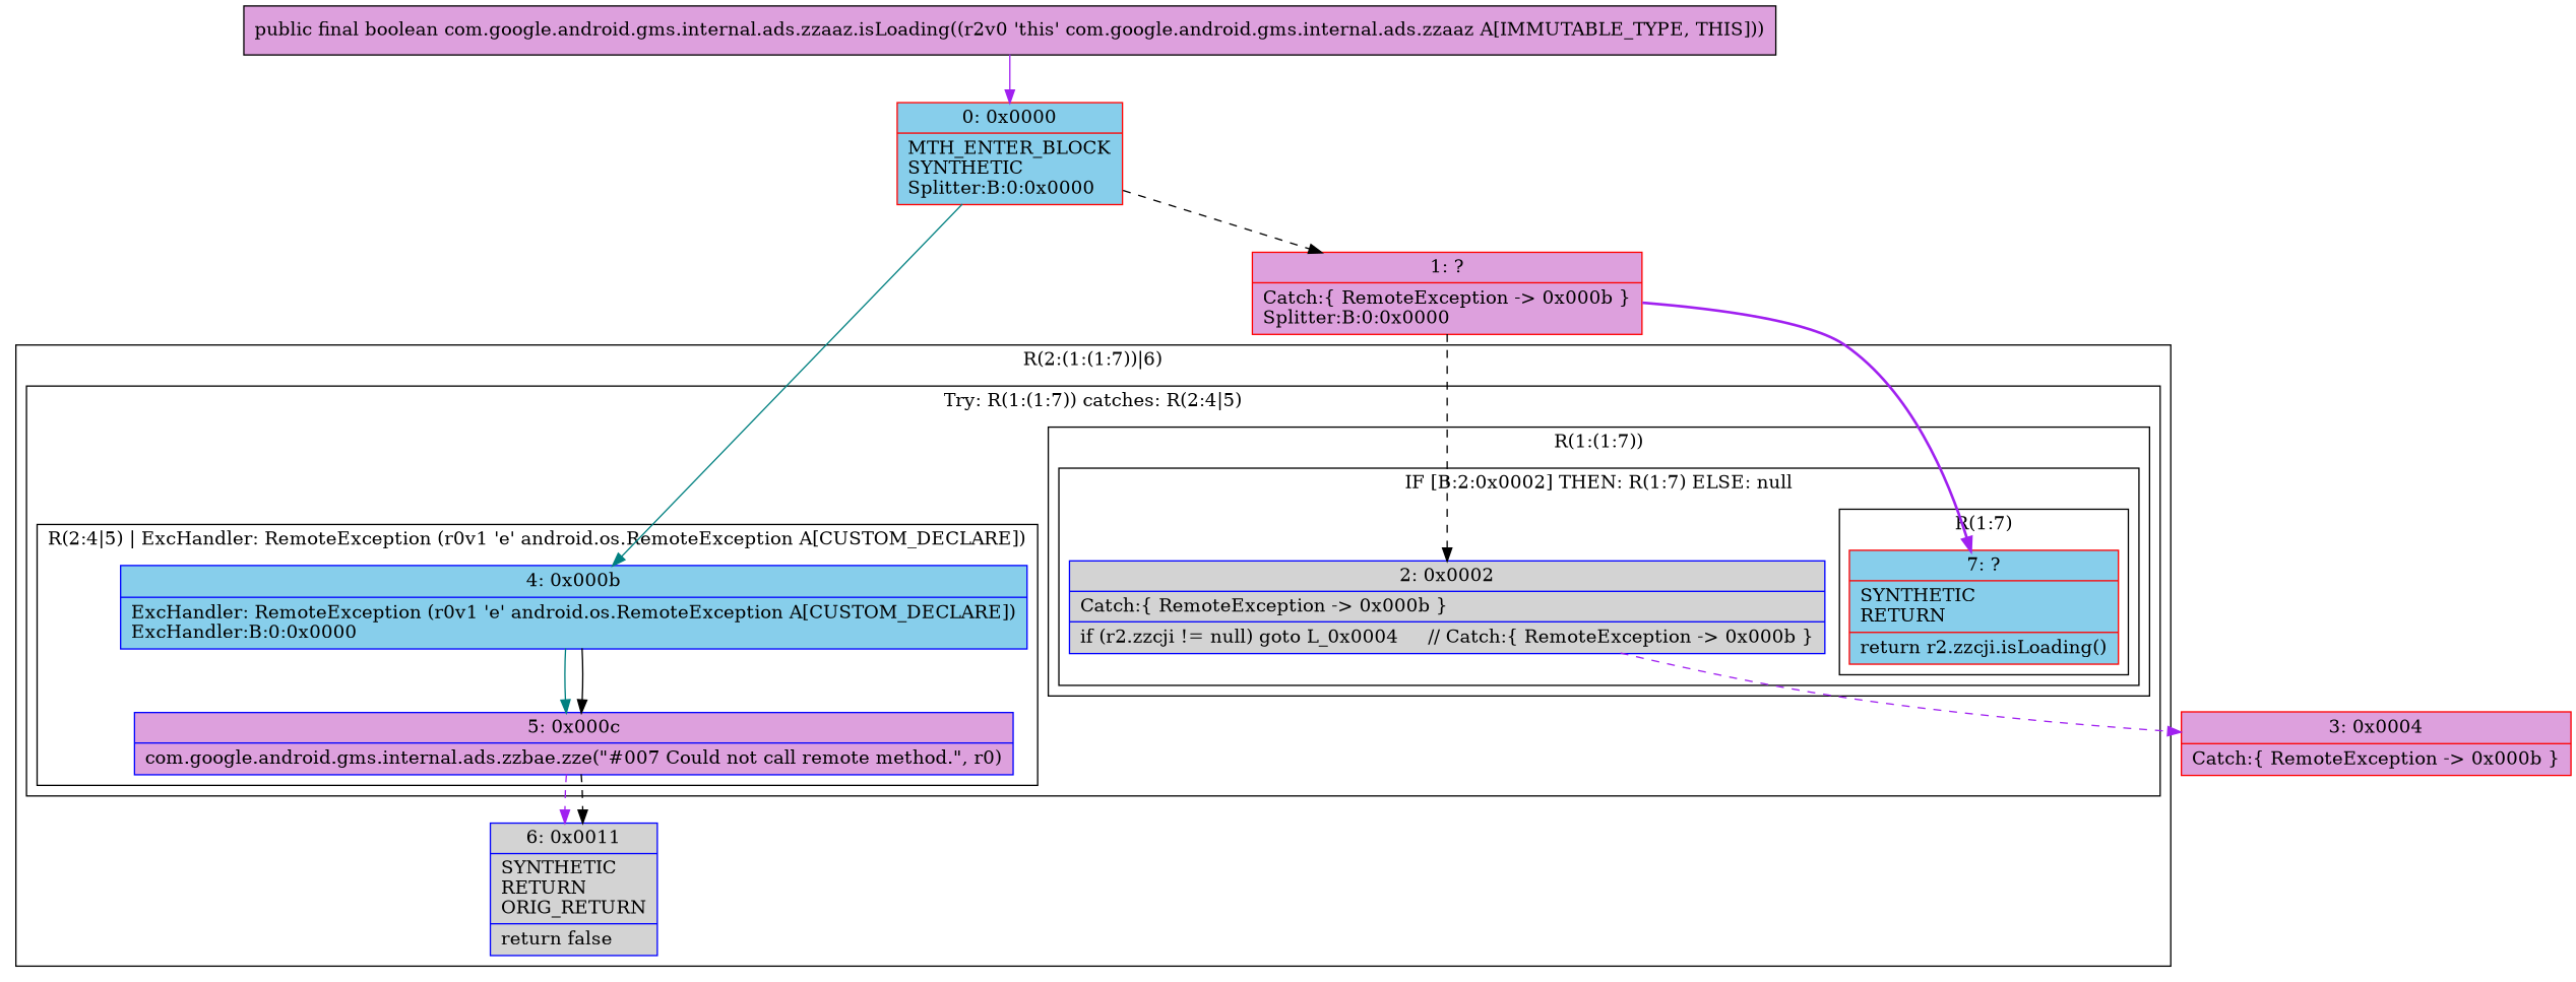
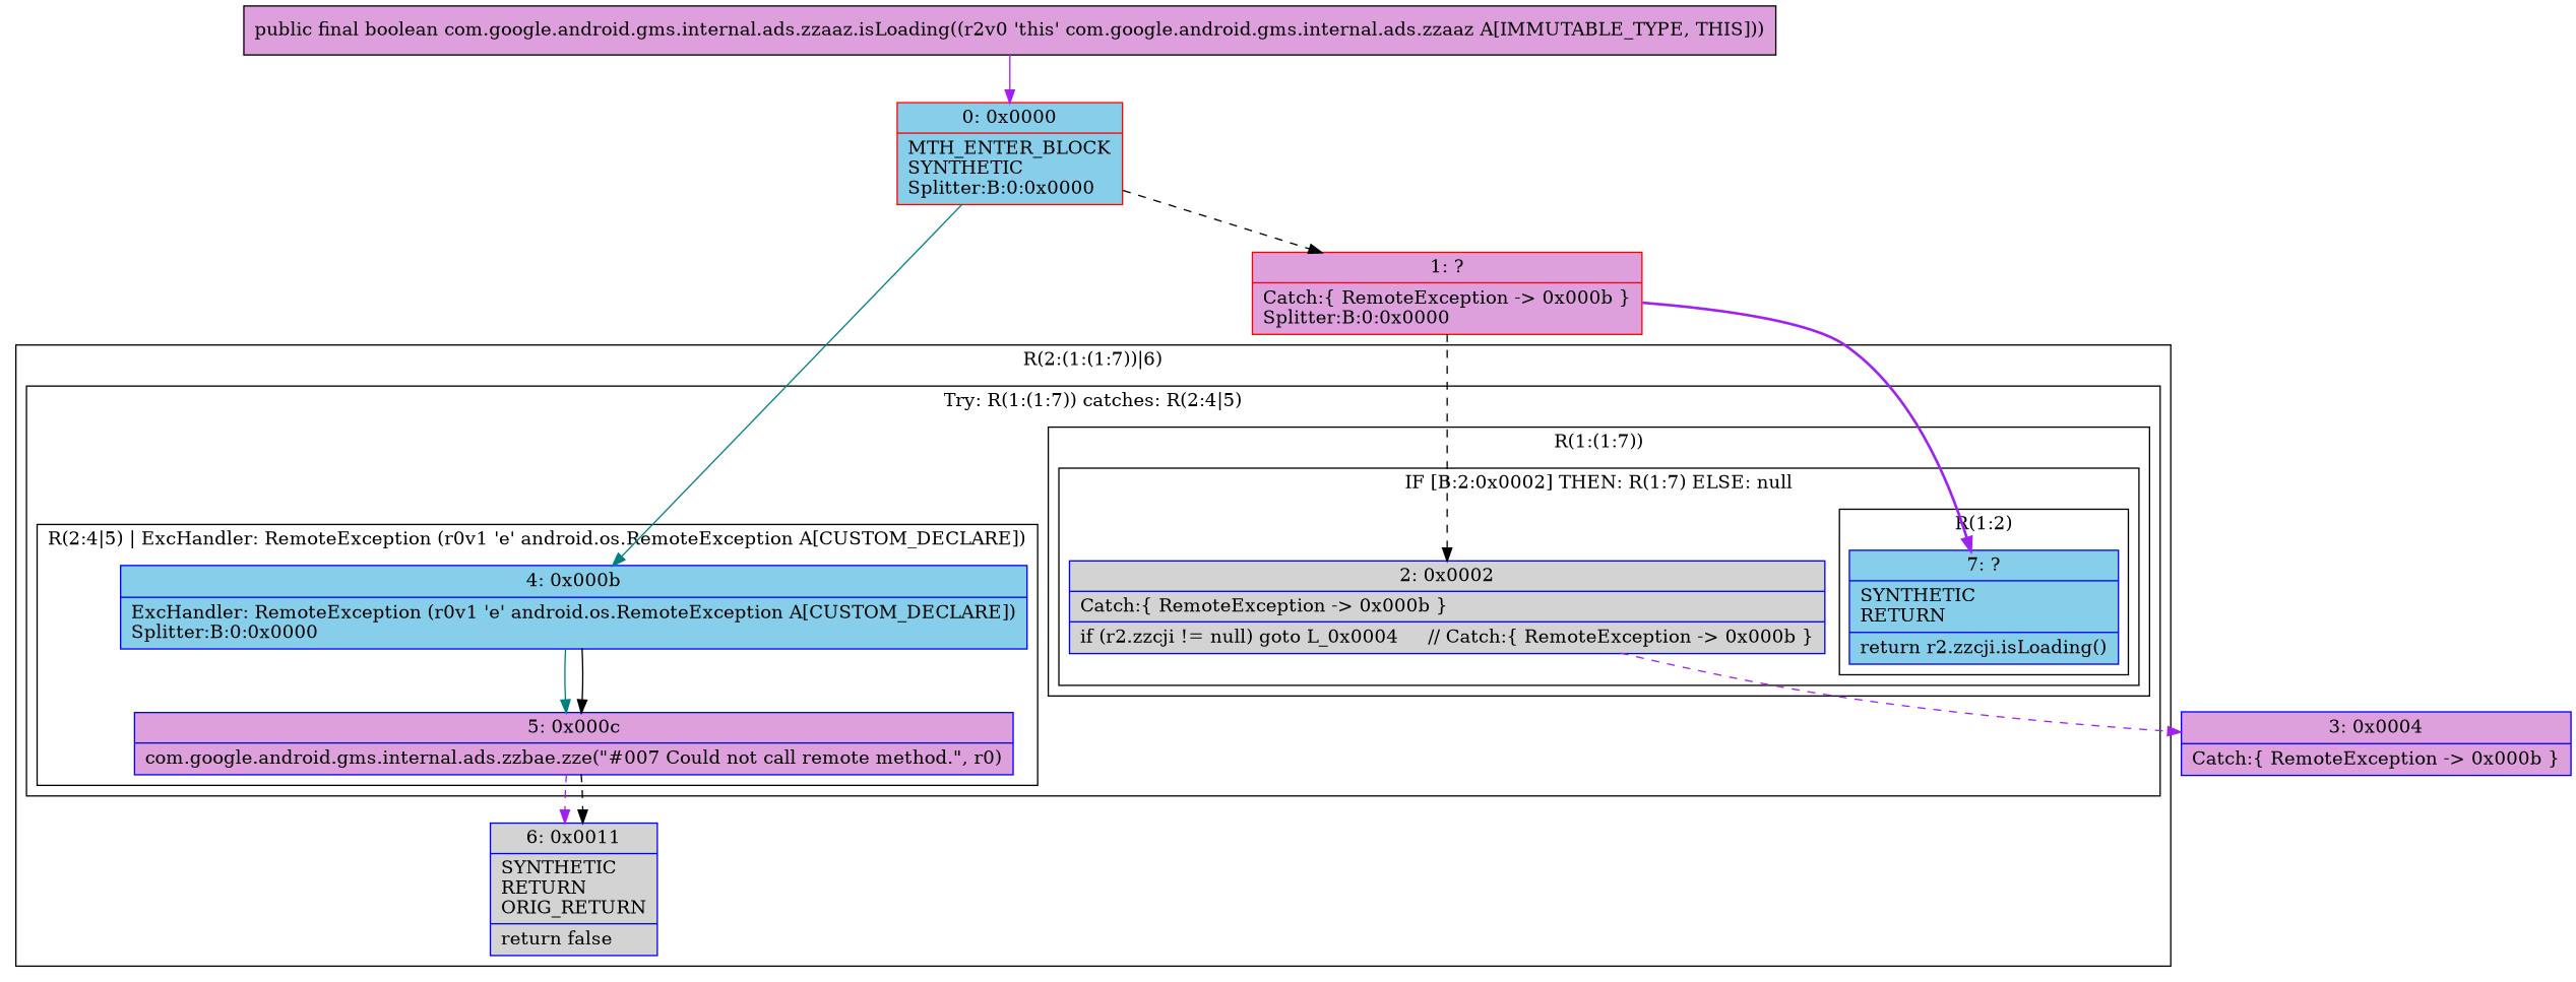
  digraph {
    node [color=blue fillcolor=plum shape=record style=filled]
    edge [color=purple style=dashed]
-   n1 [color=red fillcolor=skyblue label="{7\:\ ?|SYNTHETIC\lRETURN\l|return r2.zzcji.isLoading()\l}"]
+   n1 [fillcolor=skyblue label="{7\:\ ?|SYNTHETIC\lRETURN\l|return r2.zzcji.isLoading()\l}"]
    n2 [fillcolor=lightgrey label="{2\:\ 0x0002|Catch:\{ RemoteException \-\> 0x000b \}\l|if (r2.zzcji != null) goto L_0x0004     \/\/ Catch:\{ RemoteException \-\> 0x000b \}\l}"]
-   n3 [fillcolor=skyblue label="{4\:\ 0x000b|ExcHandler: RemoteException (r0v1 'e' android.os.RemoteException A[CUSTOM_DECLARE])\lExcHandler:B:0:0x0000\l}"]
+   n3 [fillcolor=skyblue label="{4\:\ 0x000b|ExcHandler: RemoteException (r0v1 'e' android.os.RemoteException A[CUSTOM_DECLARE])\lSplitter:B:0:0x0000\l}"]
    n4 [label="{5\:\ 0x000c|com.google.android.gms.internal.ads.zzbae.zze(\"#007 Could not call remote method.\", r0)\l}"]
    n5 [fillcolor=lightgrey label="{6\:\ 0x0011|SYNTHETIC\lRETURN\lORIG_RETURN\l|return false\l}"]
-   n6 [color=red label="{3\:\ 0x0004|Catch:\{ RemoteException \-\> 0x000b \}\l}"]
+   n6 [label="{3\:\ 0x0004|Catch:\{ RemoteException \-\> 0x000b \}\l}"]
    n7 [color=red fillcolor=skyblue label="{0\:\ 0x0000|MTH_ENTER_BLOCK\lSYNTHETIC\lSplitter:B:0:0x0000\l}"]
    n8 [color=red label="{1\:\ ?|Catch:\{ RemoteException \-\> 0x000b \}\lSplitter:B:0:0x0000\l}"]
    n9 [label="{public final boolean com.google.android.gms.internal.ads.zzaaz.isLoading((r2v0 'this' com.google.android.gms.internal.ads.zzaaz A[IMMUTABLE_TYPE, THIS])) }" color=""]
    subgraph cluster_1 {
      label="R(2:(1:(1:7))|6)"
      n5
      subgraph cluster_2 {
        label="Try: R(1:(1:7)) catches: R(2:4|5)"
        subgraph cluster_3 {
          label="R(1:(1:7))"
          subgraph cluster_4 {
            label="IF [B:2:0x0002] THEN: R(1:7) ELSE: null"
            n2
            subgraph cluster_5 {
-             label="R(1:7)"
+             label="R(1:2)"
              n1
            }
          }
        }
        subgraph cluster_6 {
          label="R(2:4|5) | ExcHandler: RemoteException (r0v1 'e' android.os.RemoteException A[CUSTOM_DECLARE])\l"
          n3
          n4
        }
      }
    }
    subgraph cluster_7 {
      label="R(2:4|5) | ExcHandler: RemoteException (r0v1 'e' android.os.RemoteException A[CUSTOM_DECLARE])\l"
    }
    n2 -> n6
    n3 -> n4 [color=teal style=solid]
    n3 -> n4 [color=black style=solid]
    n4 -> n5
    n4 -> n5 [color=black]
    n7 -> n3 [color=teal style=solid]
    n7 -> n8 [color=black]
    n8 -> n1 [style=bold]
    n8 -> n2 [color=black]
    n9 -> n7 [style=solid]
  }
